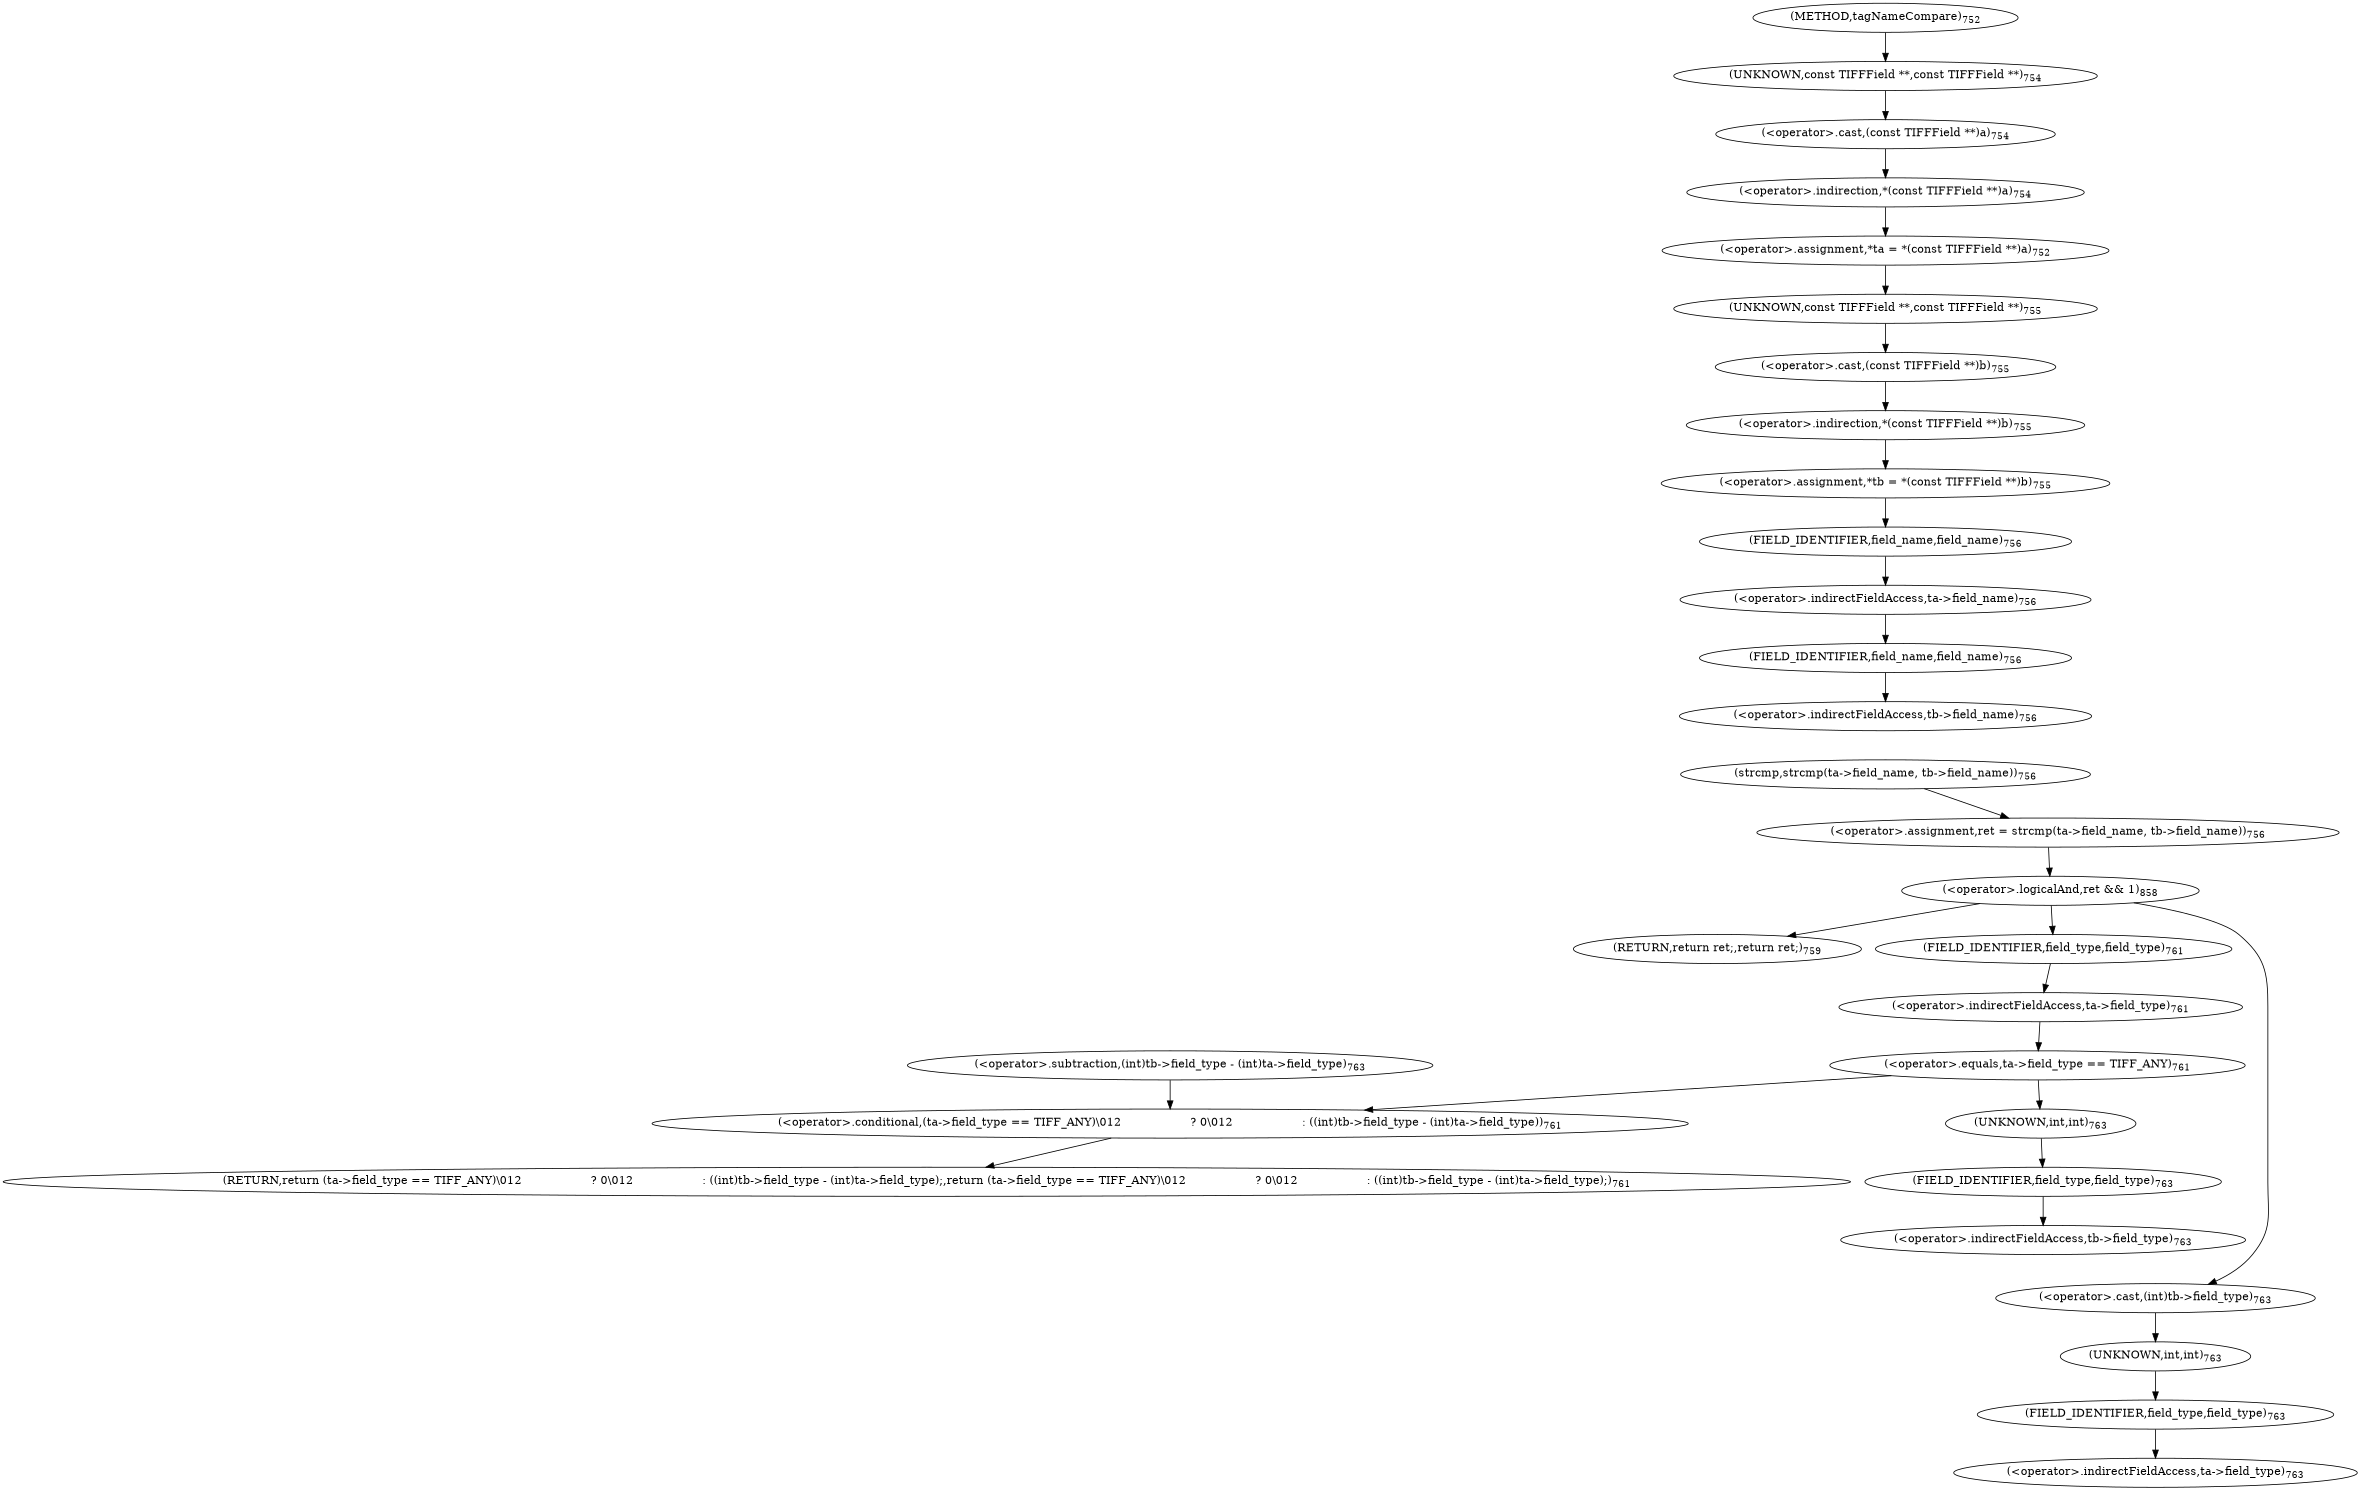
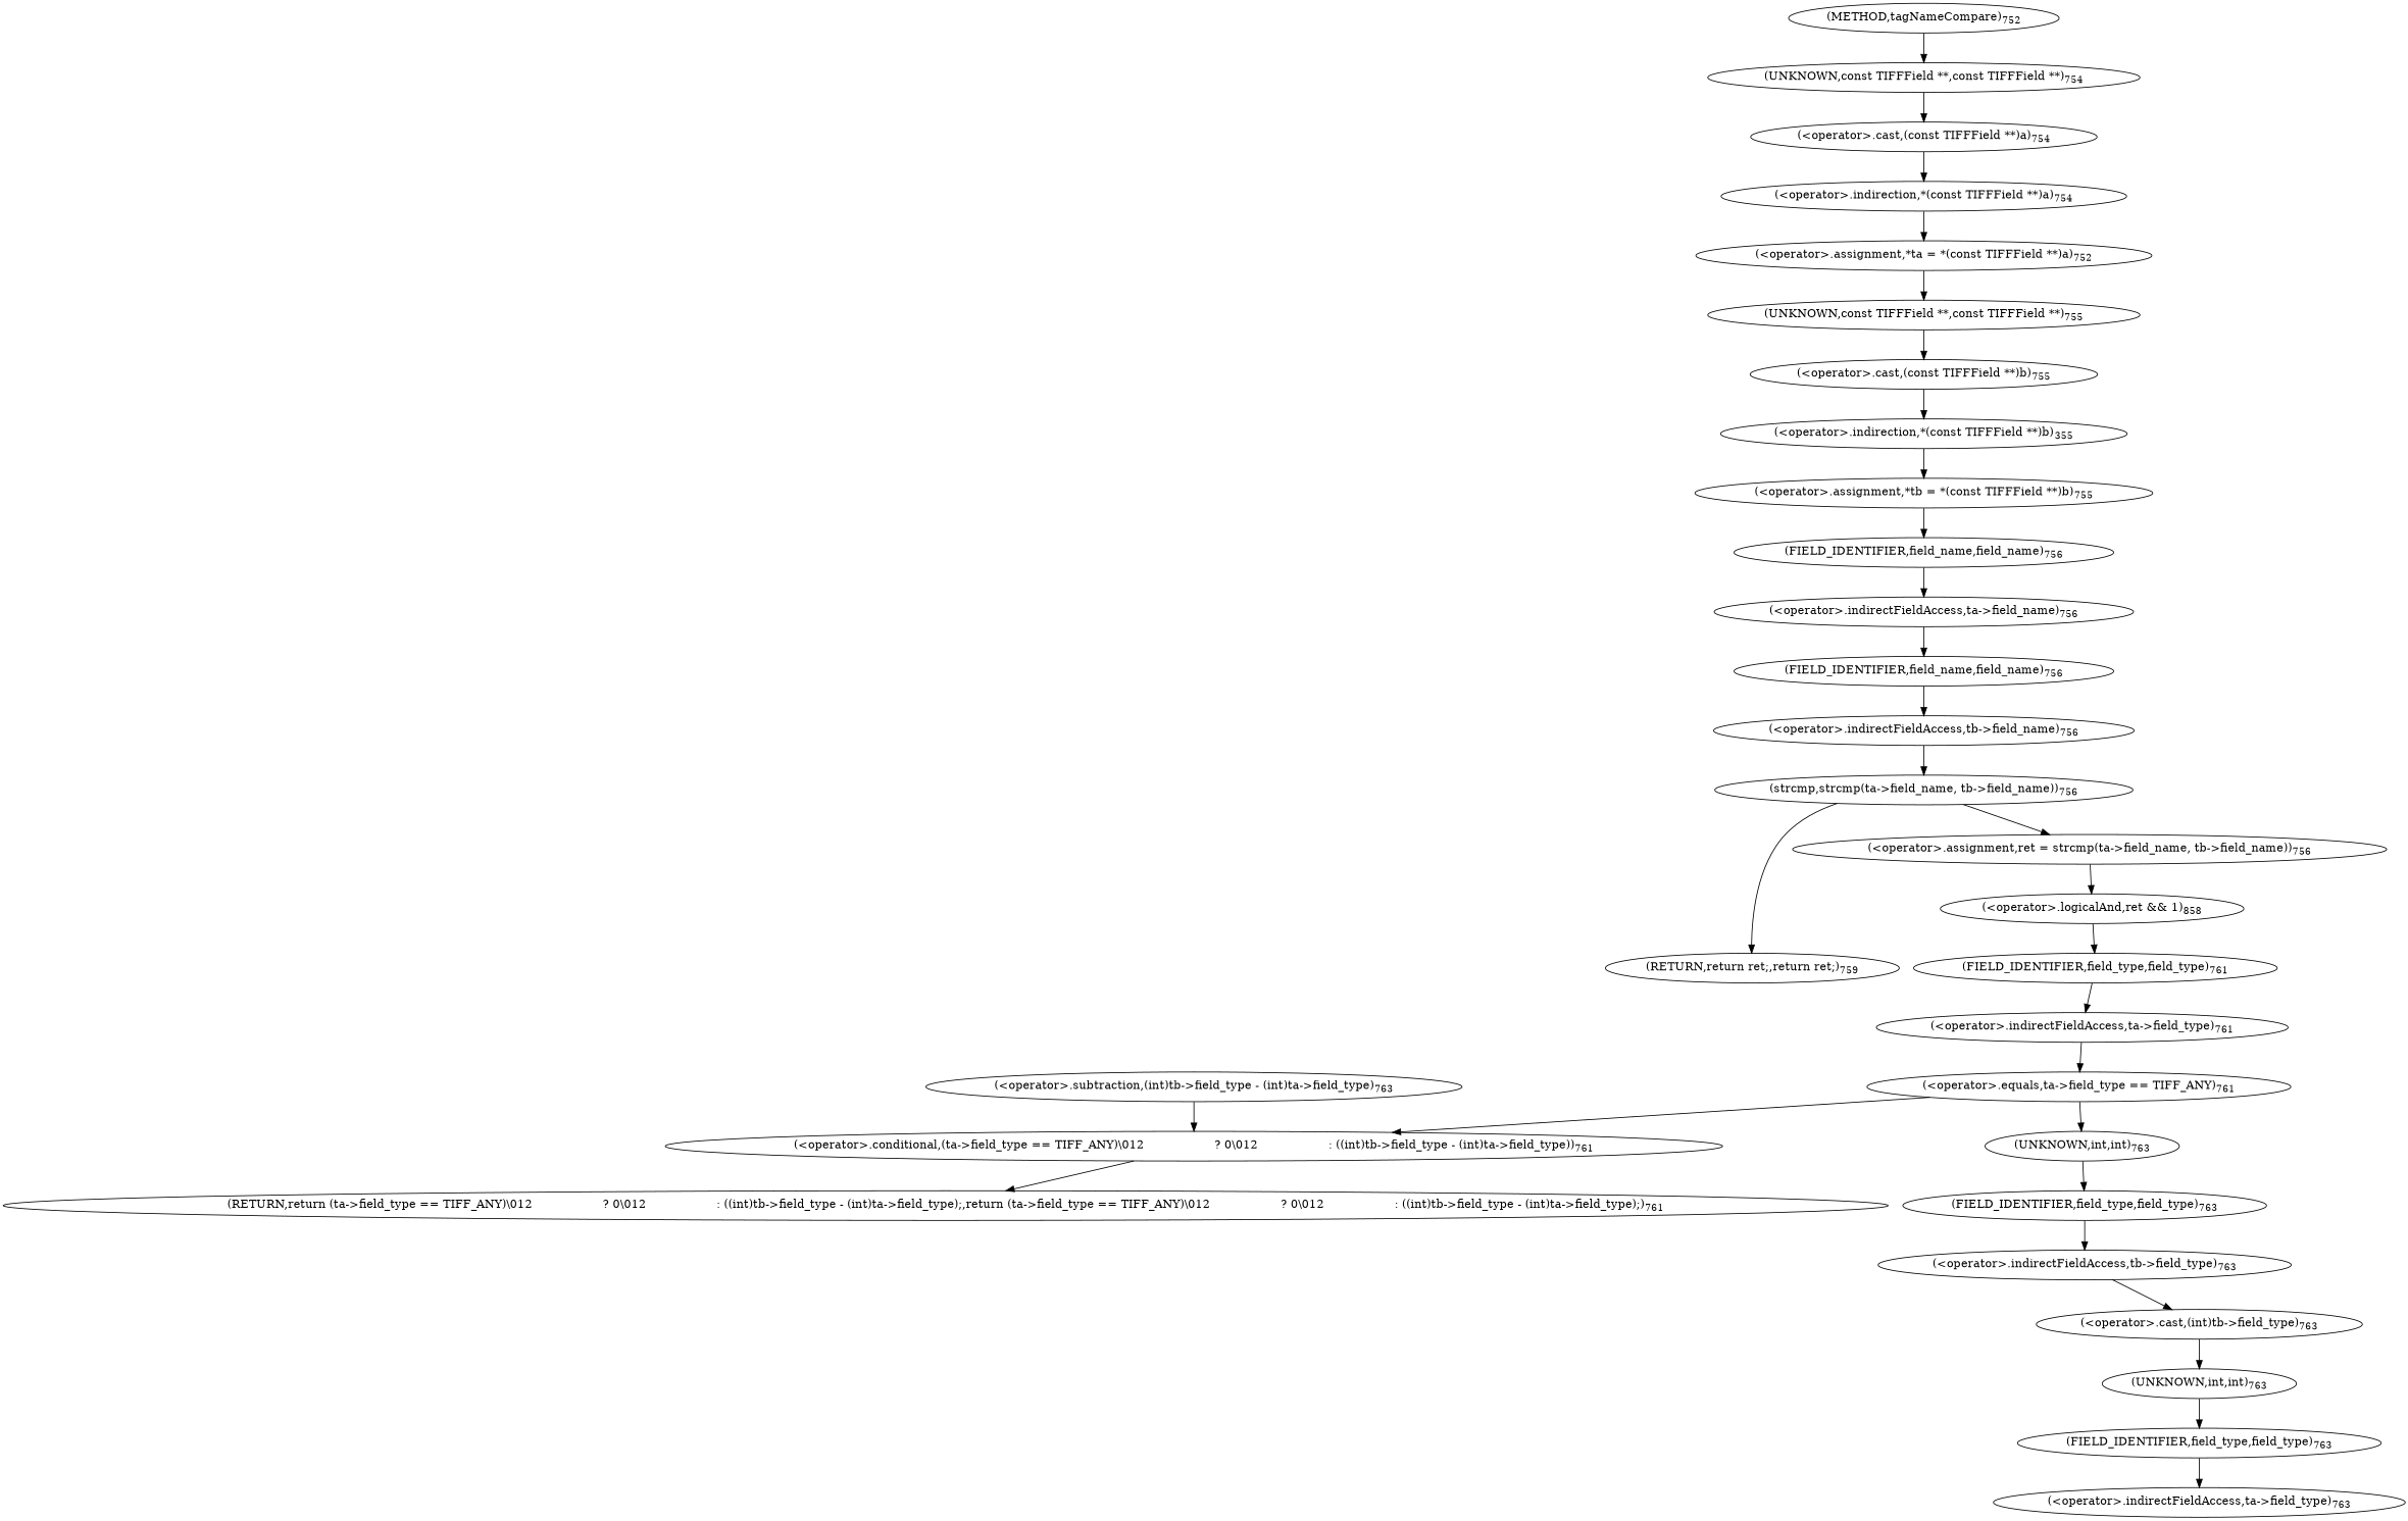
  digraph {
    n1 [label=<(&lt;operator&gt;.assignment,*ta = *(const TIFFField **)a)<SUB>752</SUB>>]
    n2 [label=<(UNKNOWN,const TIFFField **,const TIFFField **)<SUB>755</SUB>>]
    n3 [label=<(&lt;operator&gt;.cast,(const TIFFField **)b)<SUB>755</SUB>>]
    n4 [label=<(&lt;operator&gt;.assignment,*tb = *(const TIFFField **)b)<SUB>755</SUB>>]
    n5 [label=<(FIELD_IDENTIFIER,field_name,field_name)<SUB>756</SUB>>]
    n6 [label=<(&lt;operator&gt;.indirectFieldAccess,ta-&gt;field_name)<SUB>756</SUB>>]
    n7 [label=<(&lt;operator&gt;.assignment,ret = strcmp(ta-&gt;field_name, tb-&gt;field_name))<SUB>756</SUB>>]
    n8 [label=<(&lt;operator&gt;.logicalAnd,ret &amp;&amp; 1)<SUB>858</SUB>>]
    n9 [label=<(RETURN,return ret;,return ret;)<SUB>759</SUB>>]
    n10 [label=<(FIELD_IDENTIFIER,field_type,field_type)<SUB>761</SUB>>]
    n11 [label=<(&lt;operator&gt;.indirection,*(const TIFFField **)a)<SUB>754</SUB>>]
-   n12 [label=<(&lt;operator&gt;.indirection,*(const TIFFField **)b)<SUB>755</SUB>>]
+   n12 [label=<(&lt;operator&gt;.indirection,*(const TIFFField **)b)<SUB>355</SUB>>]
    n13 [label=<(strcmp,strcmp(ta-&gt;field_name, tb-&gt;field_name))<SUB>756</SUB>>]
    n14 [label=<(&lt;operator&gt;.indirectFieldAccess,ta-&gt;field_type)<SUB>761</SUB>>]
    n15 [label=<(&lt;operator&gt;.cast,(const TIFFField **)a)<SUB>754</SUB>>]
    n16 [label=<(FIELD_IDENTIFIER,field_name,field_name)<SUB>756</SUB>>]
    n17 [label=<(&lt;operator&gt;.indirectFieldAccess,tb-&gt;field_name)<SUB>756</SUB>>]
    n18 [label=<(UNKNOWN,const TIFFField **,const TIFFField **)<SUB>754</SUB>>]
    n19 [label=<(RETURN,return (ta-&gt;field_type == TIFF_ANY)\012                   ? 0\012                   : ((int)tb-&gt;field_type - (int)ta-&gt;field_type);,return (ta-&gt;field_type == TIFF_ANY)\012                   ? 0\012                   : ((int)tb-&gt;field_type - (int)ta-&gt;field_type);)<SUB>761</SUB>>]
    n20 [label=<(&lt;operator&gt;.conditional,(ta-&gt;field_type == TIFF_ANY)\012                   ? 0\012                   : ((int)tb-&gt;field_type - (int)ta-&gt;field_type))<SUB>761</SUB>>]
    n21 [label=<(&lt;operator&gt;.equals,ta-&gt;field_type == TIFF_ANY)<SUB>761</SUB>>]
    n22 [label=<(UNKNOWN,int,int)<SUB>763</SUB>>]
    n23 [label=<(FIELD_IDENTIFIER,field_type,field_type)<SUB>763</SUB>>]
    n24 [label=<(&lt;operator&gt;.subtraction,(int)tb-&gt;field_type - (int)ta-&gt;field_type)<SUB>763</SUB>>]
    n25 [label=<(&lt;operator&gt;.cast,(int)tb-&gt;field_type)<SUB>763</SUB>>]
    n26 [label=<(UNKNOWN,int,int)<SUB>763</SUB>>]
    n27 [label=<(FIELD_IDENTIFIER,field_type,field_type)<SUB>763</SUB>>]
    n28 [label=<(&lt;operator&gt;.indirectFieldAccess,tb-&gt;field_type)<SUB>763</SUB>>]
    n29 [label=<(&lt;operator&gt;.indirectFieldAccess,ta-&gt;field_type)<SUB>763</SUB>>]
    n30 [label=<(METHOD,tagNameCompare)<SUB>752</SUB>>]
    n1 -> n2
    n2 -> n3
    n3 -> n12
    n4 -> n5
    n5 -> n6
    n6 -> n16
    n7 -> n8
-   n8 -> n9
+   n13 -> n9
    n8 -> n10
    n10 -> n14
    n11 -> n1
    n12 -> n4
    n13 -> n7
    n14 -> n21
    n15 -> n11
    n16 -> n17
+   n17 -> n13
    n18 -> n15
    n20 -> n19
    n21 -> n20
    n21 -> n22
    n22 -> n23
    n23 -> n28
    n24 -> n20
    n25 -> n26
    n26 -> n27
    n27 -> n29
-   n8 -> n25
+   n28 -> n25
    n30 -> n18
  }
